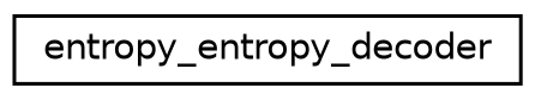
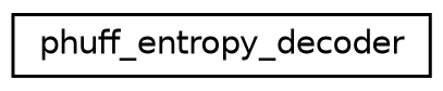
  digraph {
    rankdir=LR
-   n1 [color=black fillcolor=white fontname=Helvetica fontsize=10 height=0.2 label=entropy_entropy_decoder shape=record style=filled width=0.4]
+   n1 [color=black fillcolor=white fontname=Helvetica fontsize=10 height=0.2 label=phuff_entropy_decoder shape=record style=filled width=0.4]
  }
